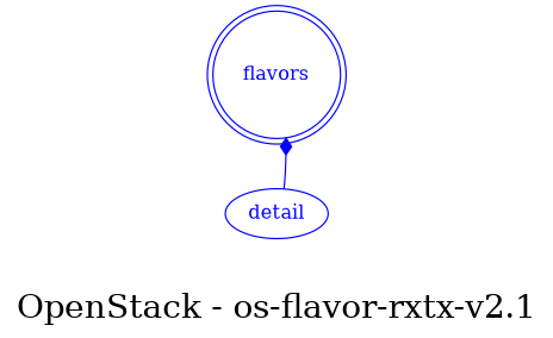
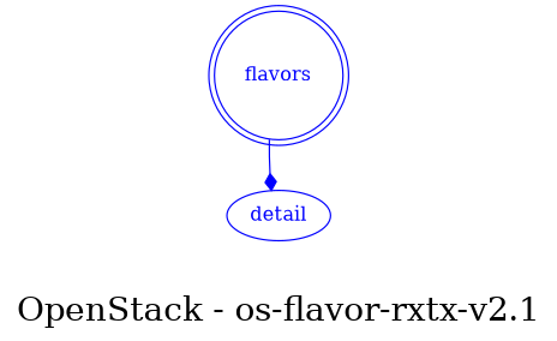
  digraph {
    fontsize=24
    label="OpenStack - os-flavor-rxtx-v2.1"
    splines=true
    node [color=blue fontcolor=blue]
    flavors [shape=doublecircle]
    detail [shape=ellipse]
-   detail -> flavors [arrowhead=diamond arrowtail=none color=blue fontcolor=blue]
+   flavors -> detail [arrowhead=diamond arrowtail=none color=blue fontcolor=blue]
  }
